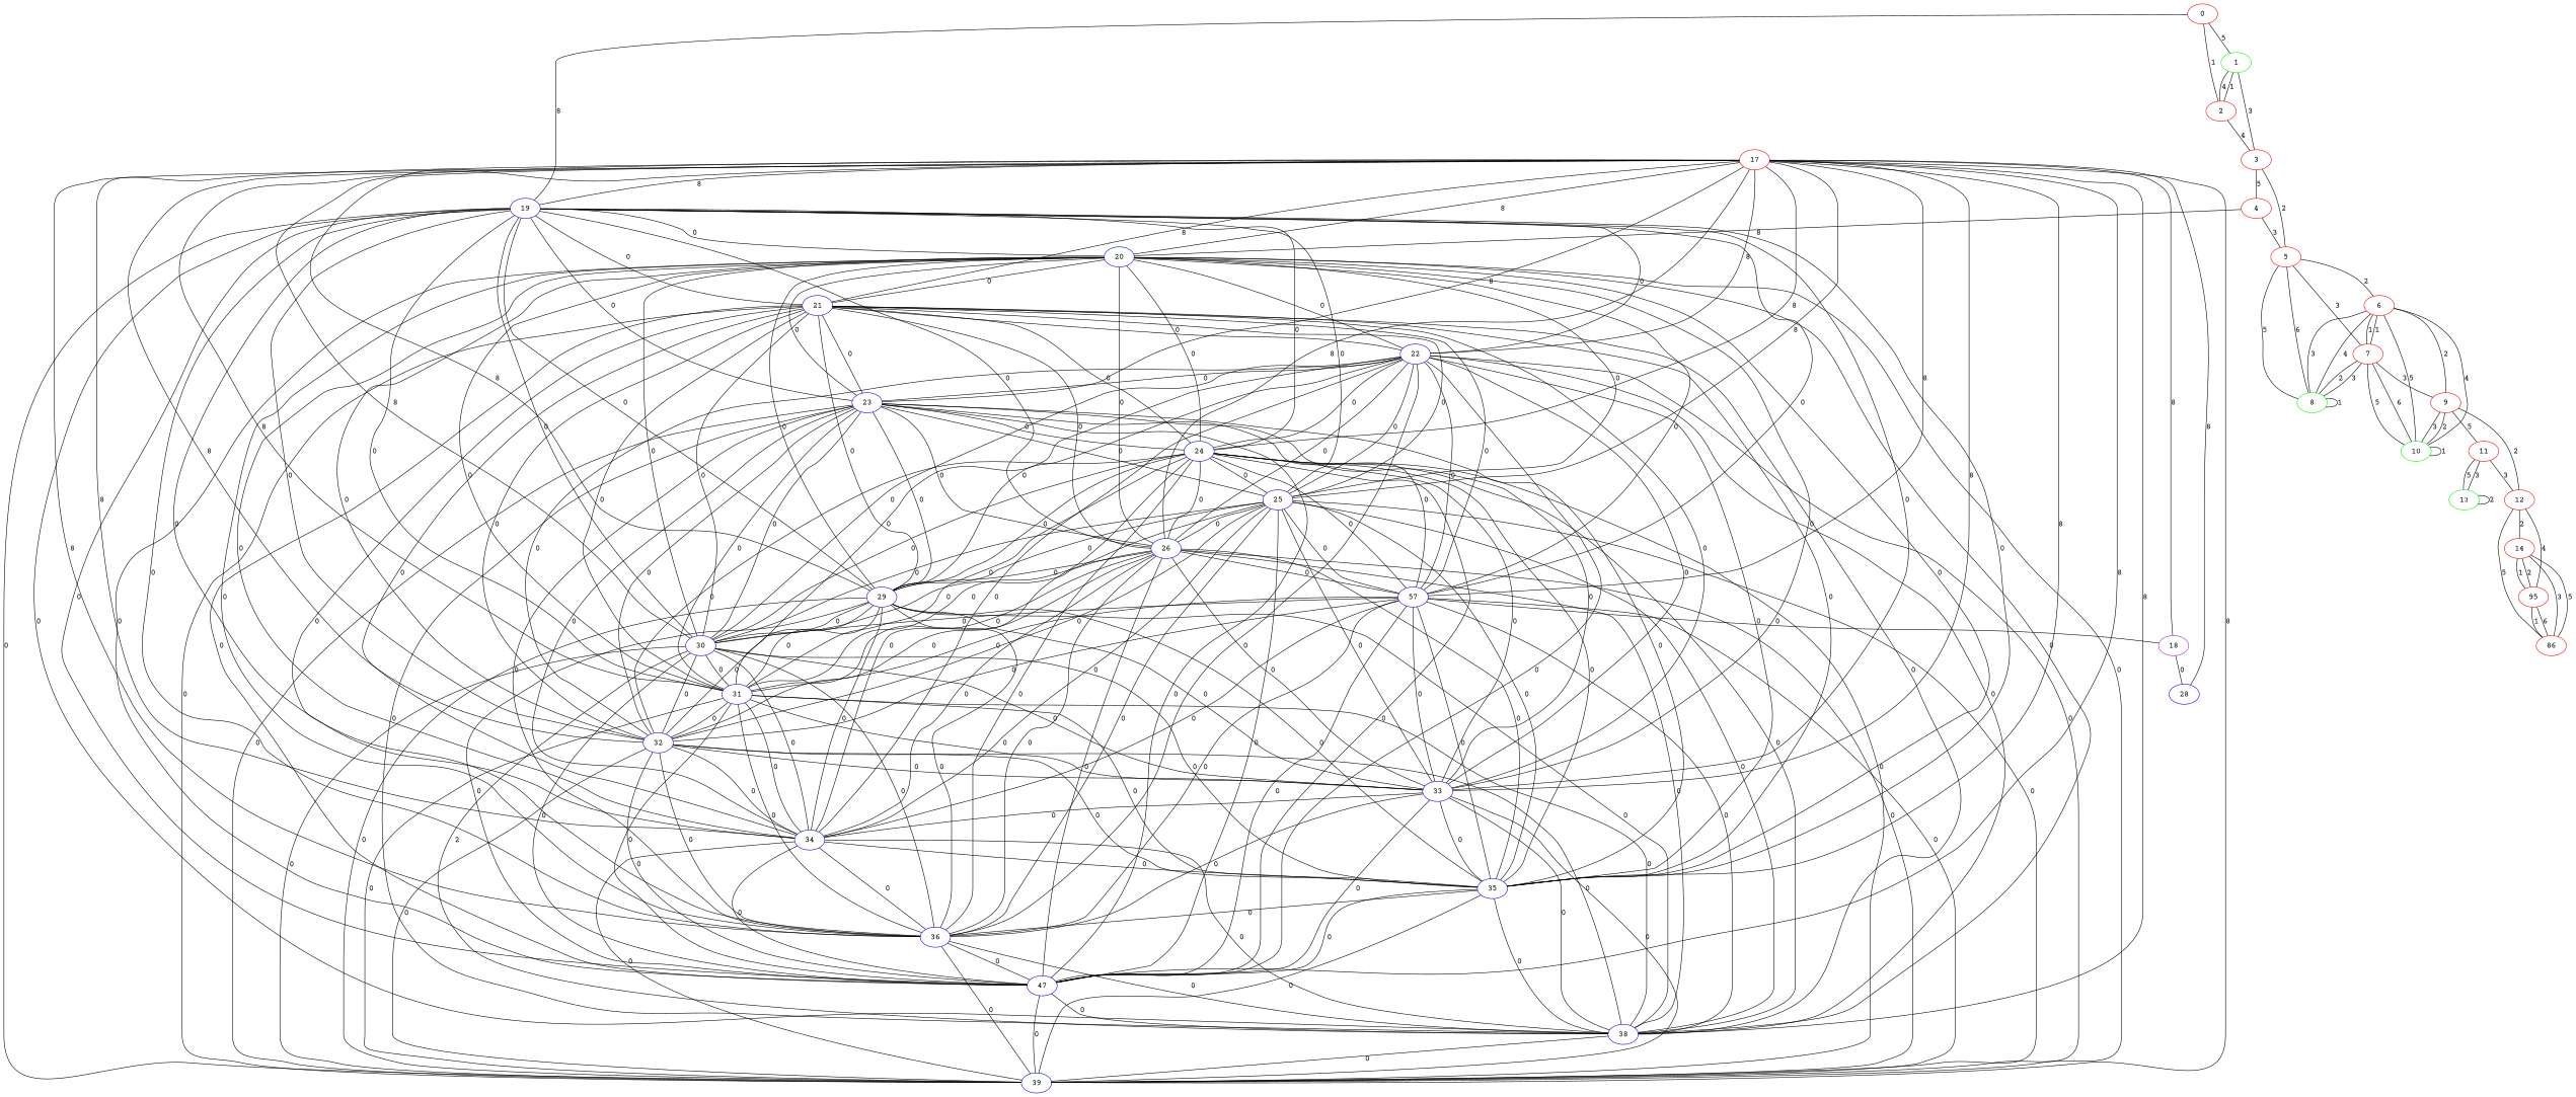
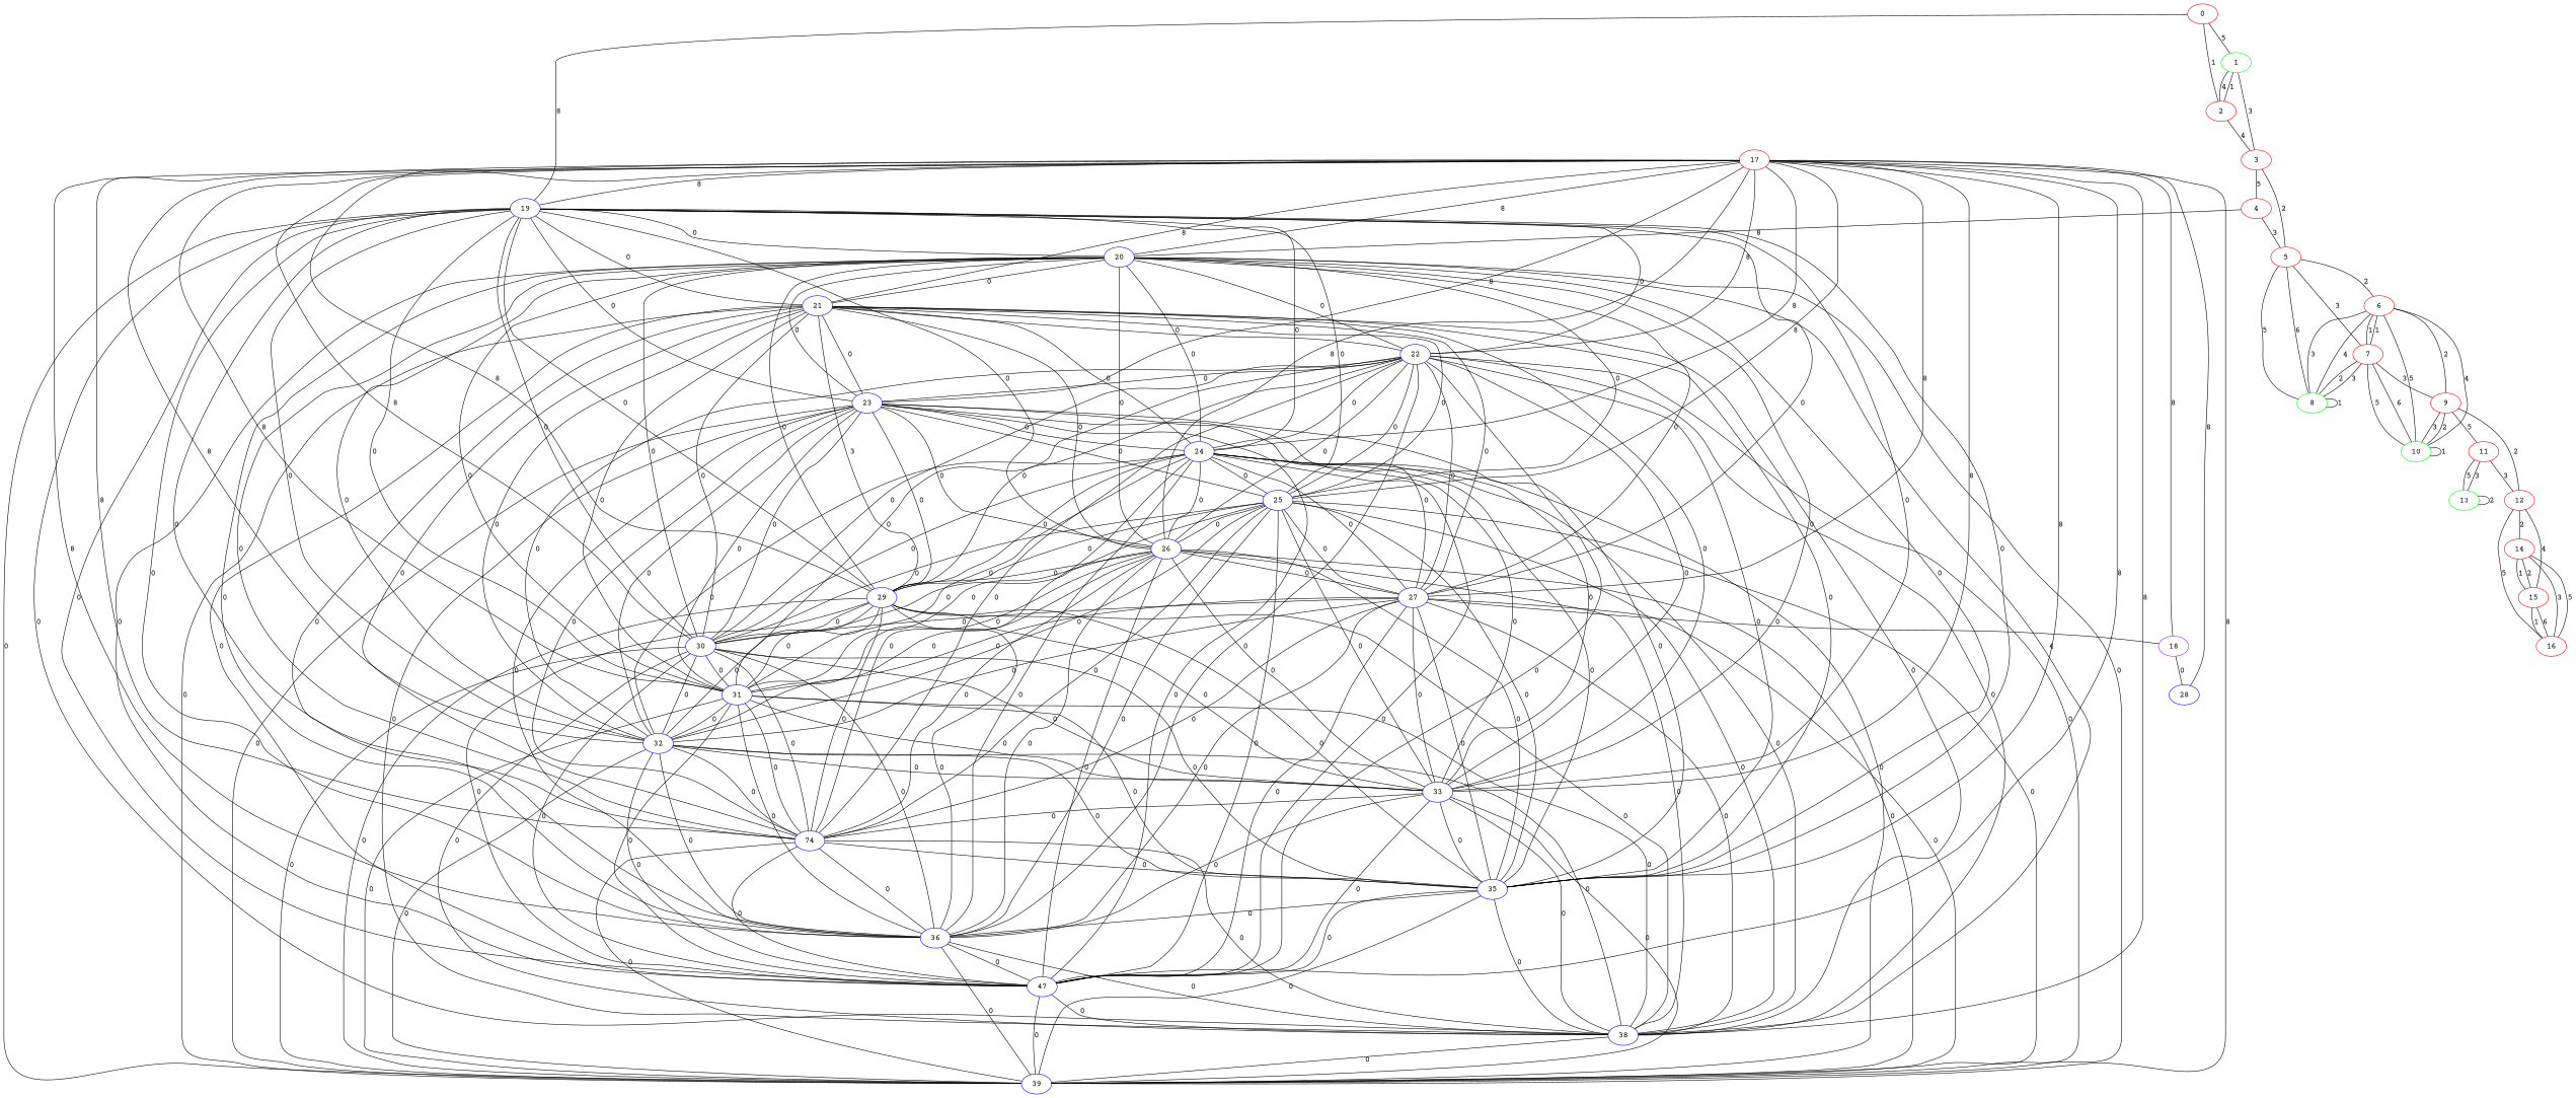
  graph {
    fontname="Courier Prime"
    node [color=blue fontname="Courier Prime" weight=3]
    edge [fontname="Courier Prime"]
    0 [color=red weight=1]
    1 [color=green weight=2]
    2 [color=red weight=1]
    19
    3 [color=red weight=1]
    20
    21
    22
    23
    24
    25
    26
-   27 [label=57]
+   27
    29
    30
    31
    32
    33
-   34
+   34 [label=74]
    35
    36
    n22 [label=47]
    38
    39
    4 [color=red weight=1]
    5 [color=red weight=1]
    6 [color=red weight=1]
    7 [color=red weight=1]
    8 [color=green weight=2]
    9 [color=red weight=1]
    10 [color=green weight=2]
    11 [color=red weight=1]
    12 [color=red weight=1]
    13 [color=green weight=2]
    14 [color=red weight=1]
-   15 [color=red weight=1 label=95]
-   16 [color=red weight=1 label=86]
+   15 [color=red weight=1]
+   16 [color=red weight=1]
    17 [color=red weight=1]
    18 [color=purple weight=4]
    28
    0 -- 1 [label=5]
    0 -- 2 [label=1]
    0 -- 19 [label=8]
    1 -- 2 [label=4]
    1 -- 2 [label=1]
    1 -- 3 [label=3]
    2 -- 3 [label=4]
    19 -- 20 [label=0]
    19 -- 21 [label=0]
    19 -- 22 [label=0]
    19 -- 23 [label=0]
    19 -- 24 [label=0]
    19 -- 25 [label=0]
    19 -- 26 [label=0]
    19 -- 27 [label=0]
    19 -- 29 [label=0]
    19 -- 30 [label=0]
    19 -- 31 [label=0]
    19 -- 32 [label=0]
    19 -- 33 [label=0]
    19 -- 34 [label=0]
    19 -- 35 [label=0]
    19 -- 36 [label=0]
    19 -- n22 [label=0]
    19 -- 38 [label=0]
    19 -- 39 [label=0]
    3 -- 4 [label=5]
    3 -- 5 [label=2]
    20 -- 21 [label=0]
    20 -- 22 [label=0]
    20 -- 23 [label=0]
    20 -- 24 [label=0]
    20 -- 25 [label=0]
    20 -- 26 [label=0]
    20 -- 27 [label=0]
    20 -- 29 [label=0]
    20 -- 30 [label=0]
    20 -- 31 [label=0]
    20 -- 32 [label=0]
    20 -- 33 [label=0]
    20 -- 34 [label=0]
    20 -- 35 [label=0]
    20 -- 36 [label=0]
    20 -- n22 [label=0]
-   20 -- 38 [label=0]
+   20 -- 38 [label=4]
    20 -- 39 [label=0]
    21 -- 22 [label=0]
    21 -- 23 [label=0]
    21 -- 24 [label=0]
    21 -- 25 [label=0]
    21 -- 26 [label=0]
    21 -- 27 [label=0]
-   21 -- 29 [label=0]
+   21 -- 29 [label=3]
    21 -- 30 [label=0]
    21 -- 31 [label=0]
    21 -- 32 [label=0]
    21 -- 33 [label=0]
    21 -- 34 [label=0]
    21 -- 35 [label=0]
    21 -- 36 [label=0]
    21 -- n22 [label=0]
    21 -- 38 [label=0]
    21 -- 39 [label=0]
    22 -- 23 [label=0]
    22 -- 24 [label=0]
    22 -- 25 [label=0]
    22 -- 26 [label=0]
    22 -- 27 [label=0]
    22 -- 29 [label=0]
    22 -- 30 [label=0]
    22 -- 31 [label=0]
    22 -- 32 [label=0]
    22 -- 33 [label=0]
    22 -- 34 [label=0]
    22 -- 35 [label=0]
    22 -- 36 [label=0]
    22 -- n22 [label=0]
    22 -- 38 [label=0]
    22 -- 39 [label=0]
    23 -- 24 [label=0]
    23 -- 25 [label=0]
    23 -- 26 [label=0]
    23 -- 27 [label=0]
    23 -- 29 [label=0]
    23 -- 30 [label=0]
    23 -- 31 [label=0]
    23 -- 32 [label=0]
    23 -- 33 [label=0]
    23 -- 34 [label=0]
    23 -- 35 [label=0]
    23 -- 36 [label=0]
    23 -- n22 [label=0]
    23 -- 38 [label=0]
    23 -- 39 [label=0]
    24 -- 25 [label=0]
    24 -- 26 [label=0]
    24 -- 27 [label=0]
    24 -- 29 [label=0]
    24 -- 30 [label=0]
    24 -- 31 [label=0]
    24 -- 32 [label=0]
    24 -- 33 [label=0]
    24 -- 34 [label=0]
    24 -- 35 [label=0]
    24 -- 36 [label=0]
    24 -- n22 [label=0]
    24 -- 38 [label=0]
    24 -- 39 [label=0]
    25 -- 26 [label=0]
    25 -- 27 [label=0]
    25 -- 29 [label=0]
    25 -- 30 [label=0]
    25 -- 31 [label=0]
    25 -- 32 [label=0]
    25 -- 33 [label=0]
    25 -- 34 [label=0]
    25 -- 35 [label=0]
    25 -- 36 [label=0]
    25 -- n22 [label=0]
    25 -- 38 [label=0]
    25 -- 39 [label=0]
    26 -- 27 [label=0]
    26 -- 29 [label=0]
    26 -- 30 [label=0]
    26 -- 31 [label=0]
    26 -- 32 [label=0]
    26 -- 33 [label=0]
    26 -- 34 [label=0]
    26 -- 35 [label=0]
    26 -- 36 [label=0]
    26 -- n22 [label=0]
    26 -- 38 [label=0]
    26 -- 39 [label=0]
    27 -- 30 [label=0]
    27 -- 31 [label=0]
    27 -- 32 [label=0]
    27 -- 33 [label=0]
    27 -- 34 [label=0]
    27 -- 35 [label=0]
    27 -- 36 [label=0]
    27 -- n22 [label=0]
    27 -- 38 [label=0]
    27 -- 39 [label=0]
    27 -- 18 [label=0]
    29 -- 30 [label=0]
    29 -- 31 [label=0]
    29 -- 32 [label=0]
    29 -- 33 [label=0]
    29 -- 34 [label=0]
    29 -- 35 [label=0]
    29 -- 36 [label=0]
    29 -- n22 [label=0]
    29 -- 38 [label=0]
    29 -- 39 [label=0]
    30 -- 31 [label=0]
    30 -- 32 [label=0]
    30 -- 33 [label=0]
    30 -- 34 [label=0]
    30 -- 35 [label=0]
    30 -- 36 [label=0]
    30 -- n22 [label=0]
-   30 -- 38 [label=2]
+   30 -- 38 [label=0]
    30 -- 39 [label=0]
    31 -- 32 [label=0]
    31 -- 33 [label=0]
    31 -- 34 [label=0]
    31 -- 35 [label=0]
    31 -- 36 [label=0]
    31 -- n22 [label=0]
    31 -- 38 [label=0]
    31 -- 39 [label=0]
    32 -- 33 [label=0]
    32 -- 34 [label=0]
    32 -- 35 [label=0]
    32 -- 36 [label=0]
    32 -- n22 [label=0]
    32 -- 38 [label=0]
    32 -- 39 [label=0]
    33 -- 34 [label=0]
    33 -- 35 [label=0]
    33 -- 36 [label=0]
    33 -- n22 [label=0]
    33 -- 38 [label=0]
    33 -- 39 [label=0]
    34 -- 35 [label=0]
    34 -- 36 [label=0]
    34 -- n22 [label=0]
    34 -- 38 [label=0]
    34 -- 39 [label=0]
    35 -- 36 [label=0]
    35 -- n22 [label=0]
    35 -- 38 [label=0]
    35 -- 39 [label=0]
    36 -- n22 [label=0]
    36 -- 38 [label=0]
    36 -- 39 [label=0]
    n22 -- 38 [label=0]
    n22 -- 39 [label=0]
    38 -- 39 [label=0]
    4 -- 20 [label=8]
    4 -- 5 [label=3]
    5 -- 6 [label=2]
    5 -- 7 [label=3]
    5 -- 8 [label=5]
    5 -- 8 [label=6]
    6 -- 7 [label=1]
    6 -- 7 [label=1]
    6 -- 8 [label=3]
    6 -- 8 [label=4]
    6 -- 9 [label=2]
    6 -- 10 [label=4]
    6 -- 10 [label=5]
    7 -- 8 [label=2]
    7 -- 8 [label=3]
    7 -- 9 [label=3]
    7 -- 10 [label=5]
    7 -- 10 [label=6]
    8 -- 8 [label=1]
    9 -- 10 [label=2]
    9 -- 10 [label=3]
    9 -- 11 [label=5]
    9 -- 12 [label=2]
    10 -- 10 [label=1]
    11 -- 12 [label=3]
    11 -- 13 [label=5]
    11 -- 13 [label=3]
    12 -- 14 [label=2]
    12 -- 15 [label=4]
    12 -- 16 [label=5]
    13 -- 13 [label=2]
    14 -- 15 [label=2]
    14 -- 15 [label=1]
    14 -- 16 [label=3]
    14 -- 16 [label=5]
    15 -- 16 [label=1]
    15 -- 16 [label=6]
    17 -- 19 [label=8]
    17 -- 20 [label=8]
    17 -- 21 [label=8]
    17 -- 22 [label=8]
    17 -- 23 [label=8]
    17 -- 24 [label=8]
    17 -- 25 [label=8]
    17 -- 26 [label=8]
    17 -- 27 [label=8]
    17 -- 29 [label=8]
    17 -- 30 [label=8]
    17 -- 31 [label=8]
    17 -- 32 [label=8]
    17 -- 33 [label=8]
    17 -- 34 [label=8]
    17 -- 35 [label=8]
    17 -- 36 [label=8]
    17 -- n22 [label=8]
    17 -- 38 [label=8]
    17 -- 39 [label=8]
    17 -- 18 [label=8]
    17 -- 28 [label=8]
    18 -- 28 [label=0]
  }
